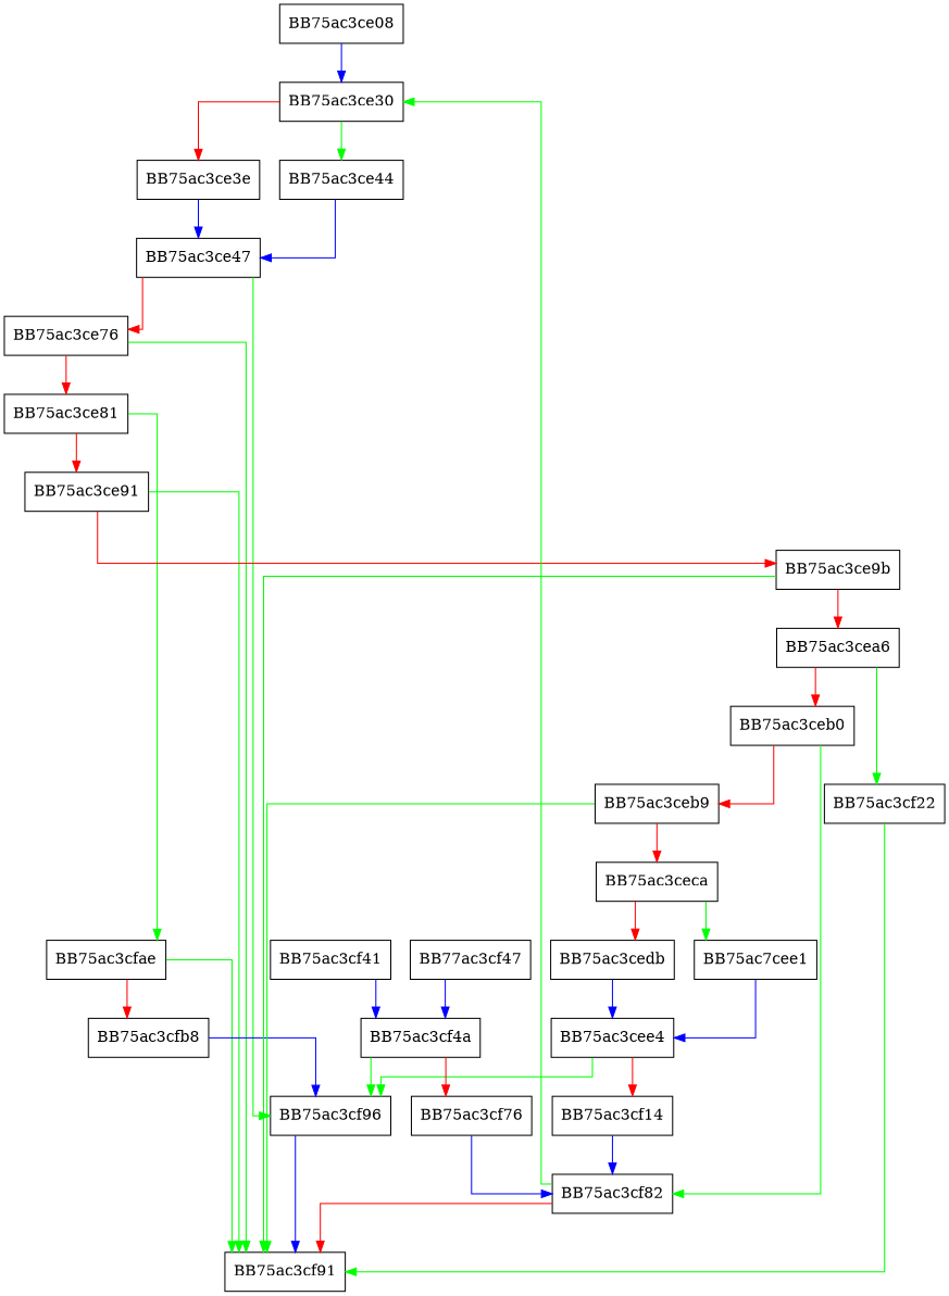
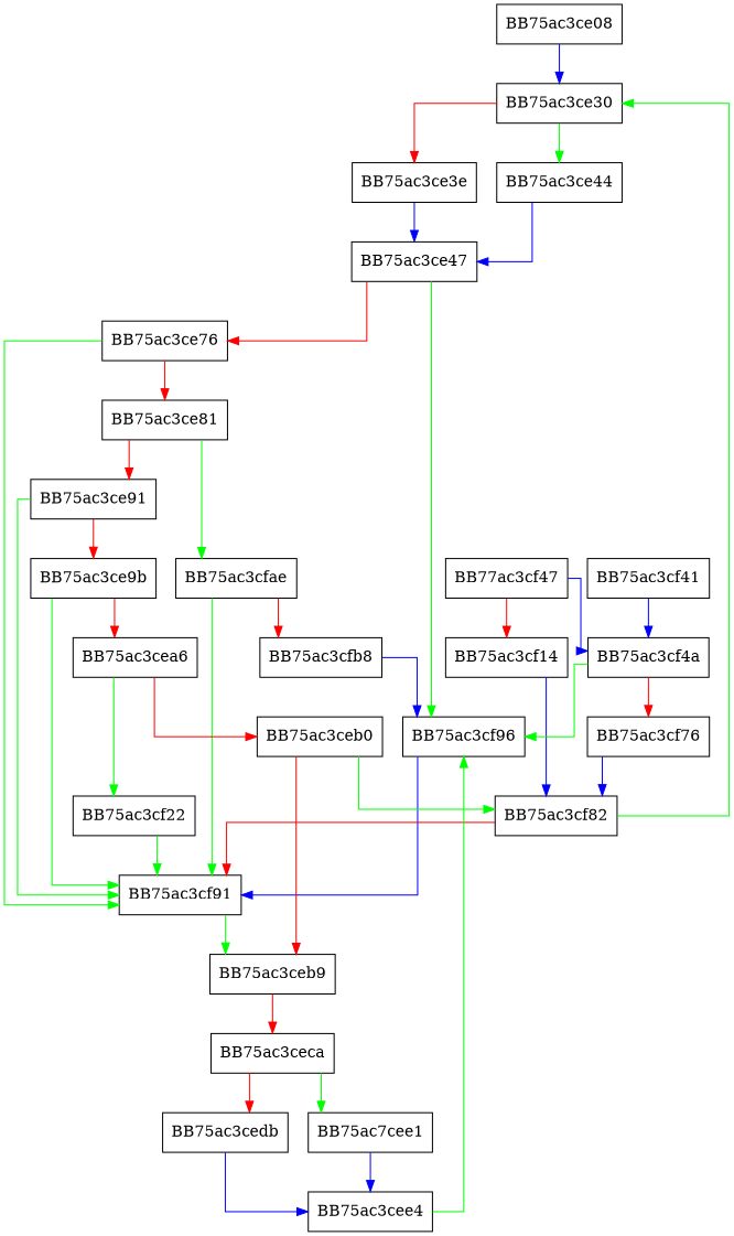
  digraph {
    splines=ortho
    node [shape=box]
    edge [color=green]
    BB75ac3ce08
    BB75ac3ce30
    BB75ac3ce44
    BB75ac3ce3e
    BB75ac3ce47
    BB75ac3cf96
    BB75ac3ce76
    BB75ac3cf91
    BB75ac3ce81
    BB75ac3cfae
    BB75ac3ce91
    BB75ac3cfb8
    BB75ac3ce9b
    BB75ac3cea6
    BB75ac3cf22
    BB75ac3ceb0
    BB75ac3cf82
    BB75ac3ceb9
    BB75ac3ceca
    n20 [label=BB75ac7cee1]
    BB75ac3cedb
    BB75ac3cee4
    BB75ac3cf14
    n24 [label=BB77ac3cf47]
    BB75ac3cf4a
    BB75ac3cf41
    BB75ac3cf76
    BB75ac3ce08 -> BB75ac3ce30 [color=blue]
    BB75ac3ce30 -> BB75ac3ce44
    BB75ac3ce30 -> BB75ac3ce3e [color=red]
    BB75ac3ce44 -> BB75ac3ce47 [color=blue]
    BB75ac3ce3e -> BB75ac3ce47 [color=blue]
    BB75ac3ce47 -> BB75ac3cf96
    BB75ac3ce47 -> BB75ac3ce76 [color=red]
    BB75ac3cf96 -> BB75ac3cf91 [color=blue]
    BB75ac3ce76 -> BB75ac3cf91
    BB75ac3ce76 -> BB75ac3ce81 [color=red]
    BB75ac3ce81 -> BB75ac3cfae
    BB75ac3ce81 -> BB75ac3ce91 [color=red]
    BB75ac3cfae -> BB75ac3cf91
    BB75ac3cfae -> BB75ac3cfb8 [color=red]
    BB75ac3ce91 -> BB75ac3cf91
    BB75ac3ce91 -> BB75ac3ce9b [color=red]
    BB75ac3cfb8 -> BB75ac3cf96 [color=blue]
    BB75ac3ce9b -> BB75ac3cf91
    BB75ac3ce9b -> BB75ac3cea6 [color=red]
    BB75ac3cea6 -> BB75ac3cf22
    BB75ac3cea6 -> BB75ac3ceb0 [color=red]
    BB75ac3cf22 -> BB75ac3cf91
    BB75ac3ceb0 -> BB75ac3cf82
    BB75ac3ceb0 -> BB75ac3ceb9 [color=red]
    BB75ac3cf82 -> BB75ac3ce30
    BB75ac3cf82 -> BB75ac3cf91 [color=red]
-   BB75ac3ceb9 -> BB75ac3cf91
+   BB75ac3cf91 -> BB75ac3ceb9
    BB75ac3ceb9 -> BB75ac3ceca [color=red]
    BB75ac3ceca -> n20
    BB75ac3ceca -> BB75ac3cedb [color=red]
    n20 -> BB75ac3cee4 [color=blue]
    BB75ac3cedb -> BB75ac3cee4 [color=blue]
    BB75ac3cee4 -> BB75ac3cf96
-   BB75ac3cee4 -> BB75ac3cf14 [color=red]
+   n24 -> BB75ac3cf14 [color=red]
    BB75ac3cf14 -> BB75ac3cf82 [color=blue]
    n24 -> BB75ac3cf4a [color=blue]
    BB75ac3cf4a -> BB75ac3cf96
    BB75ac3cf4a -> BB75ac3cf76 [color=red]
    BB75ac3cf41 -> BB75ac3cf4a [color=blue]
    BB75ac3cf76 -> BB75ac3cf82 [color=blue]
  }
